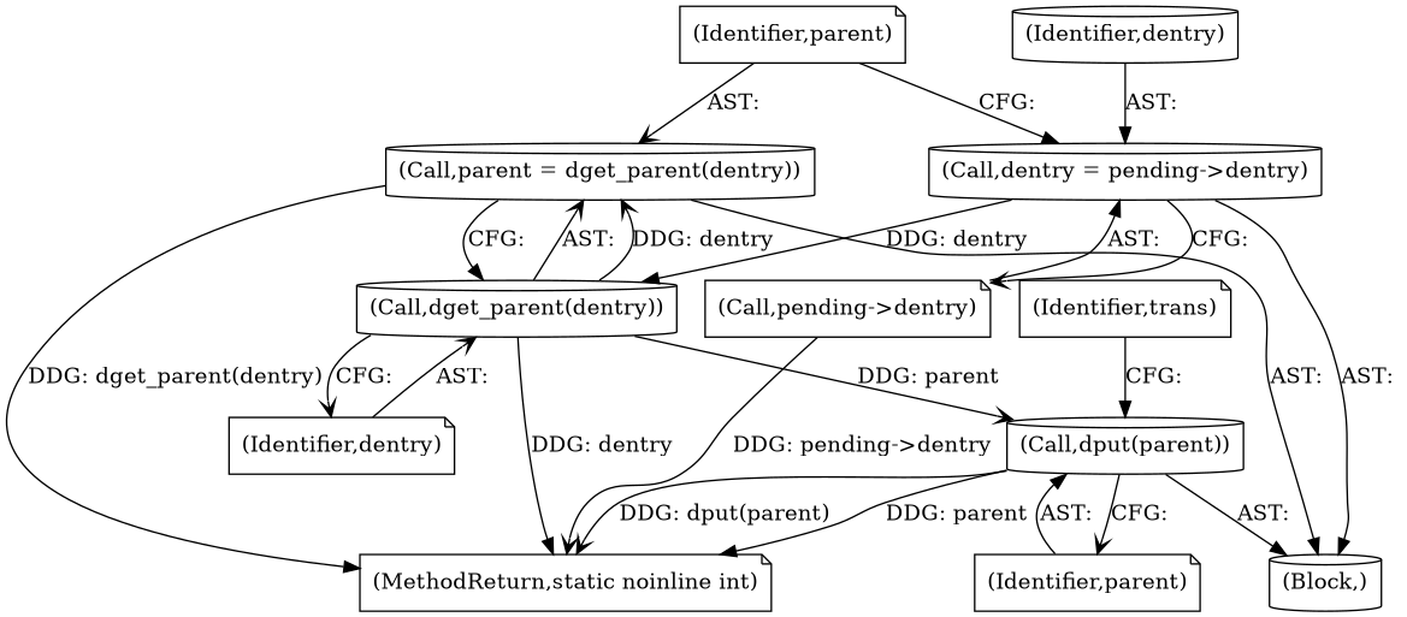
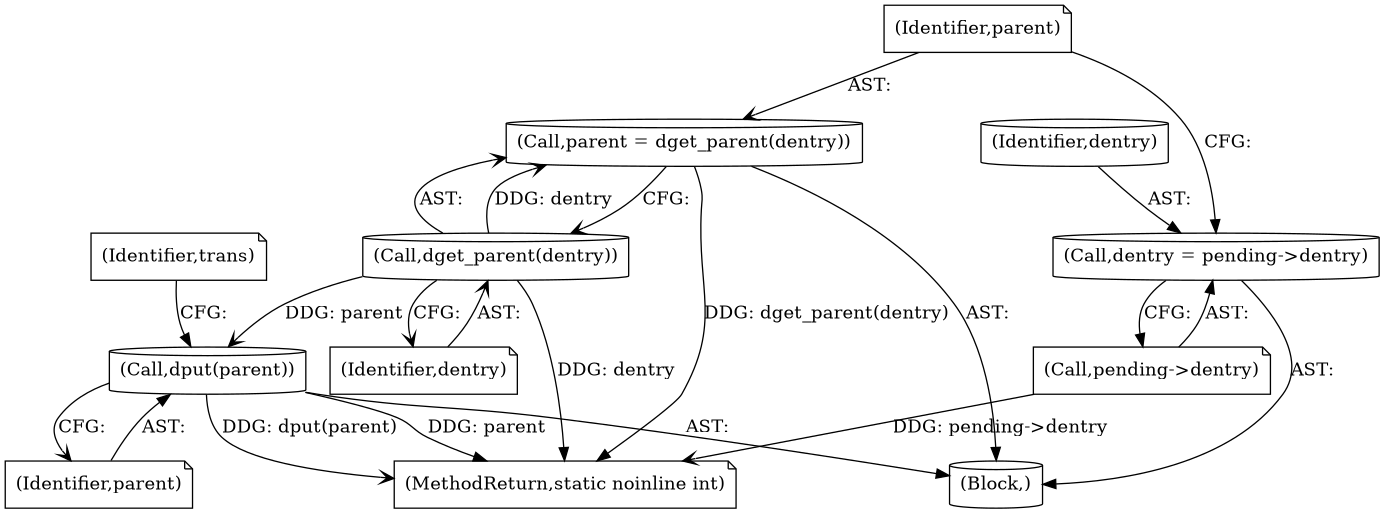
  digraph {
    node [shape=cylinder]
    edge [arrowhead=normal]
    n1 [label="(Call,parent = dget_parent(dentry))"]
    n2 [label="(Call,dget_parent(dentry))"]
    n3 [label="(MethodReturn,static noinline int)" shape=note]
    n4 [label="(Block,)"]
    n5 [label="(Call,dput(parent))"]
    n6 [label="(Identifier,dentry)" shape=note]
    n7 [label="(Identifier,parent)" shape=note]
    n8 [label="(Call,dentry = pending->dentry)"]
    n9 [label="(Call,pending->dentry)" shape=note]
    n10 [label="(Identifier,parent)" shape=note]
    n11 [label="(Identifier,dentry)"]
    n12 [label="(Identifier,trans)" shape=note]
-   n1 -> n2 [label="CFG: "]
+   n1 -> n2 [arrowhead=vee label="CFG: "]
    n1 -> n3 [label="DDG: dget_parent(dentry)"]
    n1 -> n4 [label="AST: "]
    n2 -> n1 [arrowhead=vee label="AST: "]
    n2 -> n1 [arrowhead=vee label="DDG: dentry"]
    n2 -> n3 [label="DDG: dentry"]
    n2 -> n5 [arrowhead=vee label="DDG: parent"]
    n2 -> n6 [arrowhead=vee label="CFG: "]
    n5 -> n3 [arrowhead=vee label="DDG: dput(parent)"]
    n5 -> n3 [label="DDG: parent"]
    n5 -> n4 [label="AST: "]
    n5 -> n7 [arrowhead=vee label="CFG: "]
    n6 -> n2 [arrowhead=vee label="AST: "]
    n7 -> n5 [label="AST: "]
-   n8 -> n2 [label="DDG: dentry"]
    n8 -> n4 [label="AST: "]
-   n8 -> n9 [arrowhead=vee label="CFG: "]
+   n8 -> n9 [label="CFG: "]
    n9 -> n3 [arrowhead=vee label="DDG: pending->dentry"]
    n9 -> n8 [label="AST: "]
    n10 -> n1 [arrowhead=vee label="AST: "]
    n10 -> n8 [label="CFG: "]
    n11 -> n8 [label="AST: "]
    n12 -> n5 [label="CFG: "]
  }
